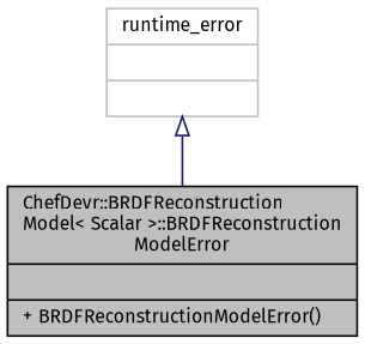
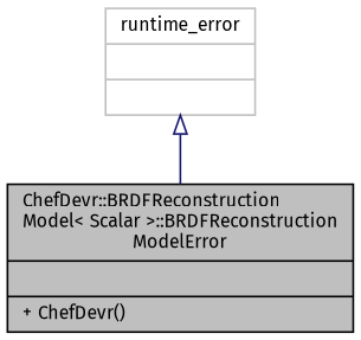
  digraph {
    fontname="Fira Sans"
    node [fontname="Fira Sans" fontsize=10 shape=record style=filled]
-   n1 [color=black fillcolor=grey75 fontcolor=black height=0.2 label="{ChefDevr::BRDFReconstruction\lModel\< Scalar \>::BRDFReconstruction\lModelError\n||+ BRDFReconstructionModelError()\l}" width=0.4]
+   n1 [color=black fillcolor=grey75 fontcolor=black height=0.2 label="{ChefDevr::BRDFReconstruction\lModel\< Scalar \>::BRDFReconstruction\lModelError\n||+ ChefDevr()\l}" width=0.4]
    n2 [color=grey75 fillcolor=white height=0.2 label="{runtime_error\n||}" width=0.4]
    n2 -> n1 [arrowtail=onormal color=midnightblue dir=back fontname="Fira Sans" fontsize=10 labelfontname=FreeSans labelfontsize=10 style=solid]
  }
